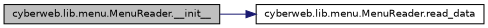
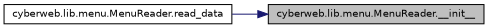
  digraph {
    rankdir=LR
    node [color=black fontname=Helvetica fontsize=10 shape=record style=filled]
    n1 [fillcolor=grey75 fontcolor=black height=0.2 label="cyberweb.lib.menu.MenuReader.__init__" width=0.4]
    n2 [fillcolor=white height=0.2 label="cyberweb.lib.menu.MenuReader.read_data" width=0.4]
-   n1 -> n2 [color=midnightblue fontname=Helvetica fontsize=10 labelfontname=Helvetica labelfontsize=10 style=solid]
+   n2 -> n1 [color=midnightblue fontname=Helvetica fontsize=10 labelfontname=Helvetica labelfontsize=10 style=solid]
  }
